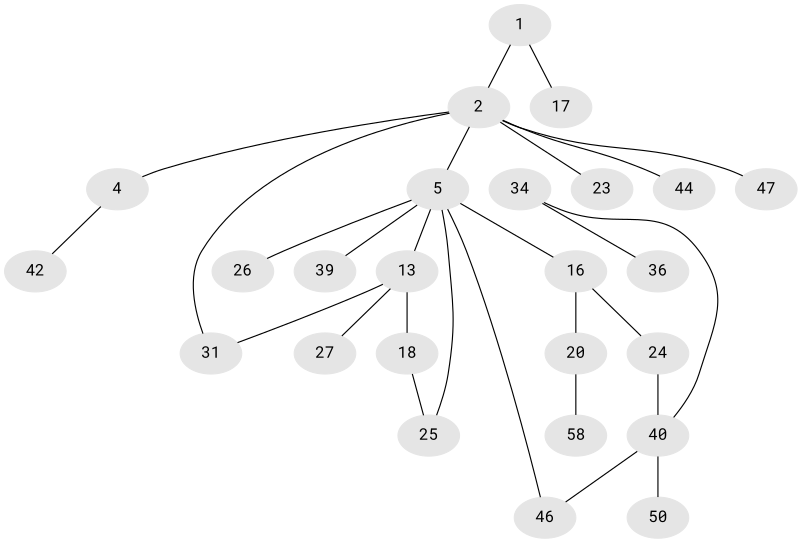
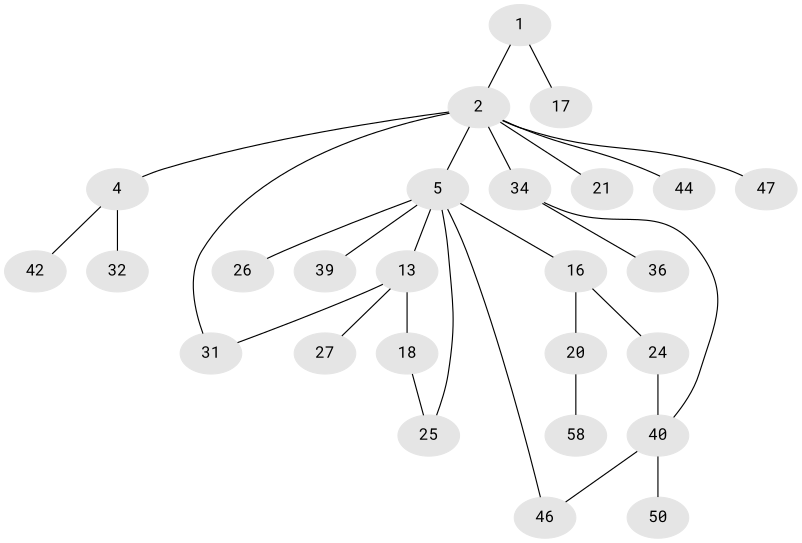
  graph {
    fontname="Roboto Mono"
    node [color=gray90 fontname="Roboto Mono" style=filled]
    edge [fontname="Roboto Mono"]
    2 [super="+6+3"]
    4 [super="+28"]
    5 [super="+11+7+10+35+21"]
-   23
+   23 [label=21]
    31 [super="+33"]
    34
    44 [super="+48"]
    47
    1
    17
+   32
    42
    13 [super="+41+14"]
    16 [super="+29+19"]
    25 [super="+43"]
    26
    39 [super="+45"]
    46
    40
    36 [super="+37"]
    18 [super="+30"]
    27
    24
    20
    n25 [label=58]
    50 [super="+52"]
    2 -- 4
    2 -- 5 [weight=2]
    2 -- 23
    2 -- 31
+   2 -- 34
    2 -- 44
    2 -- 47
+   4 -- 32
    4 -- 42
    5 -- 13
    5 -- 16
    5 -- 25
    5 -- 26
    5 -- 39
    5 -- 46
    34 -- 40
    34 -- 36
    1 -- 2
    1 -- 17
    13 -- 31
    13 -- 18
    13 -- 27
    16 -- 24
    16 -- 20
    40 -- 46
    40 -- 50
    18 -- 25
    24 -- 40
    20 -- n25
  }
